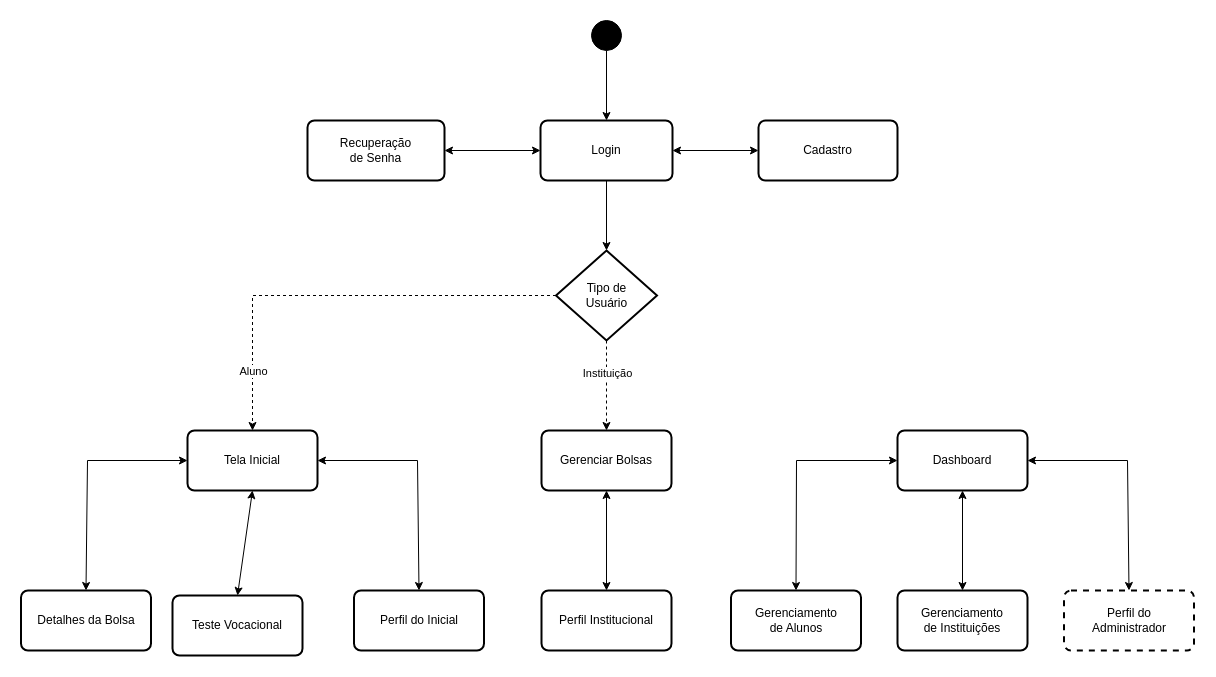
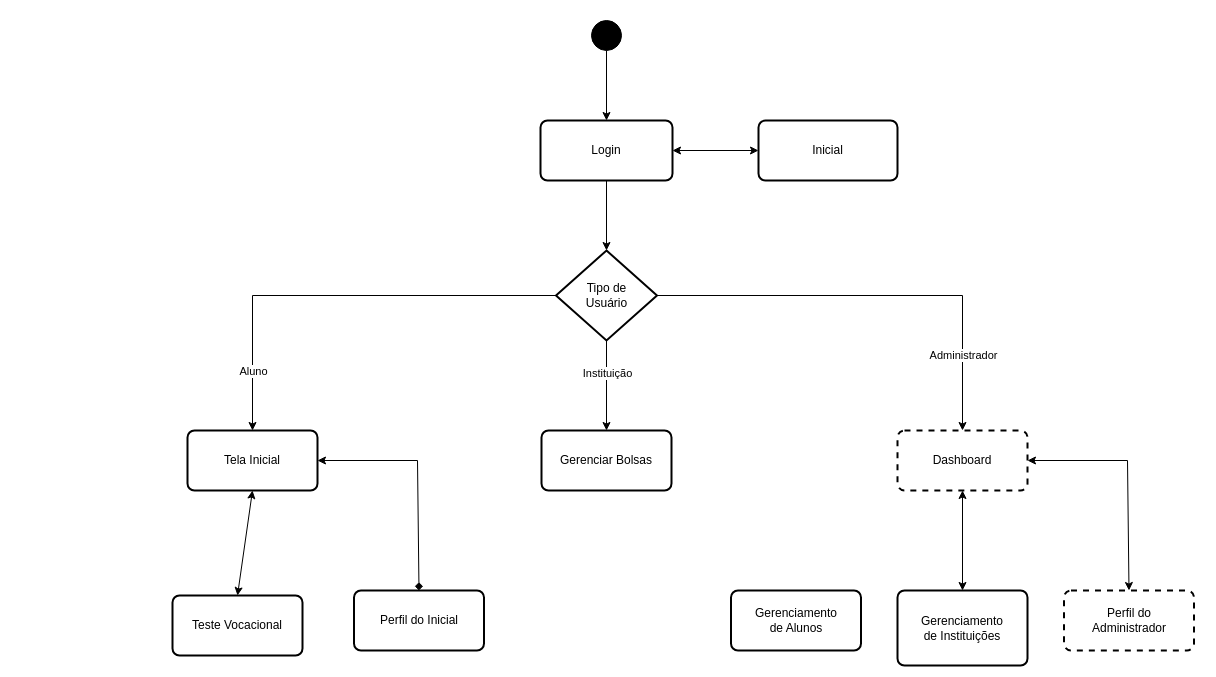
  <mxCell id="0" />
  <mxCell id="1" parent="0" />
  <mxCell id="2" style="edgeStyle=orthogonalEdgeStyle;rounded=0;orthogonalLoop=1;jettySize=auto;html=1;exitX=0.5;exitY=1;exitDx=0;exitDy=0;entryX=0.5;entryY=0;entryDx=0;entryDy=0;" edge="1" parent="1" source="3" target="4"><mxGeometry relative="1" as="geometry" /></mxCell>
  <mxCell id="3" value="" style="ellipse;fillColor=strokeColor;html=1;" vertex="1" parent="1"><mxGeometry x="591" y="20" width="30" height="30" as="geometry" /></mxCell>
  <mxCell id="4" value="Login" style="rounded=1;whiteSpace=wrap;html=1;absoluteArcSize=1;arcSize=14;strokeWidth=2;" vertex="1" parent="1"><mxGeometry x="540" y="120" width="132" height="60" as="geometry" /></mxCell>
- <mxCell id="5" value="Cadastro" style="rounded=1;whiteSpace=wrap;html=1;absoluteArcSize=1;arcSize=14;strokeWidth=2;" vertex="1" parent="1"><mxGeometry x="758" y="120" width="139" height="60" as="geometry" /></mxCell>
- <mxCell id="6" value="Recuperação &lt;br&gt;de Senha" style="rounded=1;whiteSpace=wrap;html=1;absoluteArcSize=1;arcSize=14;strokeWidth=2;" vertex="1" parent="1"><mxGeometry x="307" y="120" width="137" height="60" as="geometry" /></mxCell>
+ <mxCell id="5" value="Inicial" style="rounded=1;whiteSpace=wrap;html=1;absoluteArcSize=1;arcSize=14;strokeWidth=2;" vertex="1" parent="1"><mxGeometry x="758" y="120" width="139" height="60" as="geometry" /></mxCell>
  <mxCell id="7" value="Gerenciar Bolsas" style="rounded=1;whiteSpace=wrap;html=1;absoluteArcSize=1;arcSize=14;strokeWidth=2;" vertex="1" parent="1"><mxGeometry x="541" y="430" width="130" height="60" as="geometry" /></mxCell>
- <mxCell id="8" style="edgeStyle=orthogonalEdgeStyle;rounded=0;orthogonalLoop=1;jettySize=auto;html=1;exitX=0;exitY=0.5;exitDx=0;exitDy=0;exitPerimeter=0;entryX=0.5;entryY=0;entryDx=0;entryDy=0;dashed=1;" edge="1" parent="1" source="14" target="17"><mxGeometry relative="1" as="geometry" /></mxCell>
+ <mxCell id="8" style="edgeStyle=orthogonalEdgeStyle;rounded=0;orthogonalLoop=1;jettySize=auto;html=1;exitX=0;exitY=0.5;exitDx=0;exitDy=0;exitPerimeter=0;entryX=0.5;entryY=0;entryDx=0;entryDy=0;" edge="1" parent="1" source="14" target="17"><mxGeometry relative="1" as="geometry" /></mxCell>
  <mxCell id="9" value="Aluno" style="edgeLabel;html=1;align=center;verticalAlign=middle;resizable=0;points=[];" vertex="1" connectable="0" parent="8"><mxGeometry x="0.641" relative="1" as="geometry"><mxPoint y="19" as="offset" /></mxGeometry></mxCell>
- <mxCell id="12" style="edgeStyle=orthogonalEdgeStyle;rounded=0;orthogonalLoop=1;jettySize=auto;html=1;exitX=0.5;exitY=1;exitDx=0;exitDy=0;exitPerimeter=0;entryX=0.5;entryY=0;entryDx=0;entryDy=0;dashed=1;" edge="1" parent="1" source="14" target="7"><mxGeometry relative="1" as="geometry" /></mxCell>
+ <mxCell id="10" style="edgeStyle=orthogonalEdgeStyle;rounded=0;orthogonalLoop=1;jettySize=auto;html=1;exitX=1;exitY=0.5;exitDx=0;exitDy=0;exitPerimeter=0;entryX=0.5;entryY=0;entryDx=0;entryDy=0;" edge="1" parent="1" source="14" target="16"><mxGeometry relative="1" as="geometry" /></mxCell>
+ <mxCell id="11" value="Administrador" style="edgeLabel;html=1;align=center;verticalAlign=middle;resizable=0;points=[];" vertex="1" connectable="0" parent="10"><mxGeometry x="0.625" y="2" relative="1" as="geometry"><mxPoint x="-2" y="7" as="offset" /></mxGeometry></mxCell>
+ <mxCell id="12" style="edgeStyle=orthogonalEdgeStyle;rounded=0;orthogonalLoop=1;jettySize=auto;html=1;exitX=0.5;exitY=1;exitDx=0;exitDy=0;exitPerimeter=0;entryX=0.5;entryY=0;entryDx=0;entryDy=0;" edge="1" parent="1" source="14" target="7"><mxGeometry relative="1" as="geometry" /></mxCell>
  <mxCell id="13" value="Instituição" style="edgeLabel;html=1;align=center;verticalAlign=middle;resizable=0;points=[];" vertex="1" connectable="0" parent="12"><mxGeometry x="-0.294" relative="1" as="geometry"><mxPoint as="offset" /></mxGeometry></mxCell>
  <mxCell id="14" value="Tipo de&lt;br&gt;Usuário" style="strokeWidth=2;html=1;shape=mxgraph.flowchart.decision;whiteSpace=wrap;" vertex="1" parent="1"><mxGeometry x="555.5" y="250" width="101" height="90" as="geometry" /></mxCell>
  <mxCell id="15" style="edgeStyle=orthogonalEdgeStyle;rounded=0;orthogonalLoop=1;jettySize=auto;html=1;exitX=0.5;exitY=1;exitDx=0;exitDy=0;entryX=0.5;entryY=0;entryDx=0;entryDy=0;entryPerimeter=0;" edge="1" parent="1" source="4" target="14"><mxGeometry relative="1" as="geometry" /></mxCell>
- <mxCell id="16" value="Dashboard" style="rounded=1;whiteSpace=wrap;html=1;absoluteArcSize=1;arcSize=14;strokeWidth=2;" vertex="1" parent="1"><mxGeometry x="897" y="430" width="130" height="60" as="geometry" /></mxCell>
+ <mxCell id="16" value="Dashboard" style="rounded=1;whiteSpace=wrap;html=1;absoluteArcSize=1;arcSize=14;strokeWidth=2;dashed=1;" vertex="1" parent="1"><mxGeometry x="897" y="430" width="130" height="60" as="geometry" /></mxCell>
  <mxCell id="17" value="Tela Inicial" style="rounded=1;whiteSpace=wrap;html=1;absoluteArcSize=1;arcSize=14;strokeWidth=2;" vertex="1" parent="1"><mxGeometry y="430" width="130" height="60" as="geometry" x="187" /></mxCell>
  <mxCell id="18" value="Perfil do Inicial" style="rounded=1;whiteSpace=wrap;html=1;absoluteArcSize=1;arcSize=14;strokeWidth=2;" vertex="1" parent="1"><mxGeometry x="353.5" y="590" width="130" height="60" as="geometry" /></mxCell>
- <mxCell id="19" value="Detalhes da Bolsa" style="rounded=1;whiteSpace=wrap;html=1;absoluteArcSize=1;arcSize=14;strokeWidth=2;" vertex="1" parent="1"><mxGeometry x="20.5" y="590" width="130" height="60" as="geometry" /></mxCell>
  <mxCell id="20" value="Teste Vocacional" style="rounded=1;whiteSpace=wrap;html=1;absoluteArcSize=1;arcSize=14;strokeWidth=2;" vertex="1" parent="1"><mxGeometry x="172" y="595" width="130" height="60" as="geometry" /></mxCell>
- <mxCell id="21" value="Perfil Institucional" style="rounded=1;whiteSpace=wrap;html=1;absoluteArcSize=1;arcSize=14;strokeWidth=2;" vertex="1" parent="1"><mxGeometry x="541" y="590" width="130" height="60" as="geometry" /></mxCell>
  <mxCell id="22" value="Perfil do &lt;br&gt;Administrador" style="rounded=1;whiteSpace=wrap;html=1;absoluteArcSize=1;arcSize=14;strokeWidth=2;dashed=1;" vertex="1" parent="1"><mxGeometry x="1063.5" y="590" width="130" height="60" as="geometry" /></mxCell>
  <mxCell id="23" value="Gerenciamento&lt;br&gt;de Alunos" style="rounded=1;whiteSpace=wrap;html=1;absoluteArcSize=1;arcSize=14;strokeWidth=2;" vertex="1" parent="1"><mxGeometry x="730.5" y="590" width="130" height="60" as="geometry" /></mxCell>
- <mxCell id="24" value="Gerenciamento&lt;br&gt;de Instituições" style="rounded=1;whiteSpace=wrap;html=1;absoluteArcSize=1;arcSize=14;strokeWidth=2;" vertex="1" parent="1"><mxGeometry x="897" y="590" width="130" height="60" as="geometry" /></mxCell>
- <mxCell id="25" value="" style="endArrow=classic;startArrow=classic;html=1;rounded=0;entryX=0;entryY=0.5;entryDx=0;entryDy=0;exitX=1;exitY=0.5;exitDx=0;exitDy=0;" edge="1" parent="1" source="6" target="4"><mxGeometry width="50" height="50" relative="1" as="geometry"><mxPoint x="167" y="180" as="sourcePoint" /><mxPoint x="217" y="130" as="targetPoint" /></mxGeometry></mxCell>
+ <mxCell id="24" value="Gerenciamento&lt;br&gt;de Instituições" style="rounded=1;whiteSpace=wrap;html=1;absoluteArcSize=1;arcSize=14;strokeWidth=2;" vertex="1" parent="1"><mxGeometry x="897" y="590" width="130" height="75" as="geometry" /></mxCell>
  <mxCell id="26" value="" style="endArrow=classic;startArrow=classic;html=1;rounded=0;entryX=0;entryY=0.5;entryDx=0;entryDy=0;exitX=1;exitY=0.5;exitDx=0;exitDy=0;" edge="1" parent="1" source="4" target="5"><mxGeometry width="50" height="50" relative="1" as="geometry"><mxPoint x="697" y="270" as="sourcePoint" /><mxPoint x="747" y="220" as="targetPoint" /></mxGeometry></mxCell>
- <mxCell id="27" value="" style="endArrow=classic;startArrow=classic;html=1;rounded=0;exitX=0.5;exitY=0;exitDx=0;exitDy=0;entryX=0;entryY=0.5;entryDx=0;entryDy=0;" edge="1" parent="1" source="23" target="16"><mxGeometry width="50" height="50" relative="1" as="geometry"><mxPoint x="827" y="560" as="sourcePoint" /><mxPoint x="877" y="510" as="targetPoint" /><Array as="points"><mxPoint x="796" y="460" /></Array></mxGeometry></mxCell>
  <mxCell id="28" value="" style="endArrow=classic;startArrow=classic;html=1;rounded=0;entryX=0.5;entryY=1;entryDx=0;entryDy=0;exitX=0.5;exitY=0;exitDx=0;exitDy=0;" edge="1" parent="1" source="24" target="16"><mxGeometry width="50" height="50" relative="1" as="geometry"><mxPoint x="967" y="590" as="sourcePoint" /><mxPoint x="1017" y="540" as="targetPoint" /></mxGeometry></mxCell>
  <mxCell id="29" value="" style="endArrow=classic;startArrow=classic;html=1;rounded=0;exitX=1;exitY=0.5;exitDx=0;exitDy=0;entryX=0.5;entryY=0;entryDx=0;entryDy=0;" edge="1" parent="1" source="16" target="22"><mxGeometry width="50" height="50" relative="1" as="geometry"><mxPoint x="917" y="580" as="sourcePoint" /><mxPoint x="967" y="530" as="targetPoint" /><Array as="points"><mxPoint x="1127" y="460" /></Array></mxGeometry></mxCell>
- <mxCell id="30" value="" style="endArrow=classic;startArrow=classic;html=1;rounded=0;entryX=0.5;entryY=1;entryDx=0;entryDy=0;exitX=0.5;exitY=0;exitDx=0;exitDy=0;" edge="1" parent="1" source="21" target="7"><mxGeometry width="50" height="50" relative="1" as="geometry"><mxPoint x="467" y="530" as="sourcePoint" /><mxPoint x="517" y="480" as="targetPoint" /></mxGeometry></mxCell>
  <mxCell id="31" value="" style="endArrow=classic;startArrow=classic;html=1;rounded=0;entryX=0.5;entryY=1;entryDx=0;entryDy=0;exitX=0.5;exitY=0;exitDx=0;exitDy=0;" edge="1" parent="1" source="20" target="17"><mxGeometry width="50" height="50" relative="1" as="geometry"><mxPoint x="-23" y="530" as="sourcePoint" /><mxPoint x="27" y="480" as="targetPoint" /></mxGeometry></mxCell>
- <mxCell id="32" value="" style="endArrow=classic;startArrow=classic;html=1;rounded=0;entryX=0;entryY=0.5;entryDx=0;entryDy=0;exitX=0.5;exitY=0;exitDx=0;exitDy=0;" edge="1" parent="1" source="19" target="17"><mxGeometry width="50" height="50" relative="1" as="geometry"><mxPoint x="97" y="510" as="sourcePoint" /><mxPoint x="147" y="460" as="targetPoint" /><Array as="points"><mxPoint x="87" y="460" /></Array></mxGeometry></mxCell>
- <mxCell id="33" value="" style="endArrow=classic;startArrow=classic;html=1;rounded=0;exitX=1;exitY=0.5;exitDx=0;exitDy=0;entryX=0.5;entryY=0;entryDx=0;entryDy=0;" edge="1" parent="1" source="17" target="18"><mxGeometry width="50" height="50" relative="1" as="geometry"><mxPoint x="357" y="510" as="sourcePoint" /><mxPoint x="407" y="460" as="targetPoint" /><Array as="points"><mxPoint x="417" y="460" /></Array></mxGeometry></mxCell>
+ <mxCell id="33" value="" style="endArrow=diamond;startArrow=classic;html=1;rounded=0;exitX=1;exitY=0.5;exitDx=0;exitDy=0;entryX=0.5;entryY=0;entryDx=0;entryDy=0;" edge="1" parent="1" source="17" target="18"><mxGeometry width="50" height="50" relative="1" as="geometry"><mxPoint x="357" y="510" as="sourcePoint" /><mxPoint x="407" y="460" as="targetPoint" /><Array as="points"><mxPoint x="417" y="460" /></Array></mxGeometry></mxCell>
